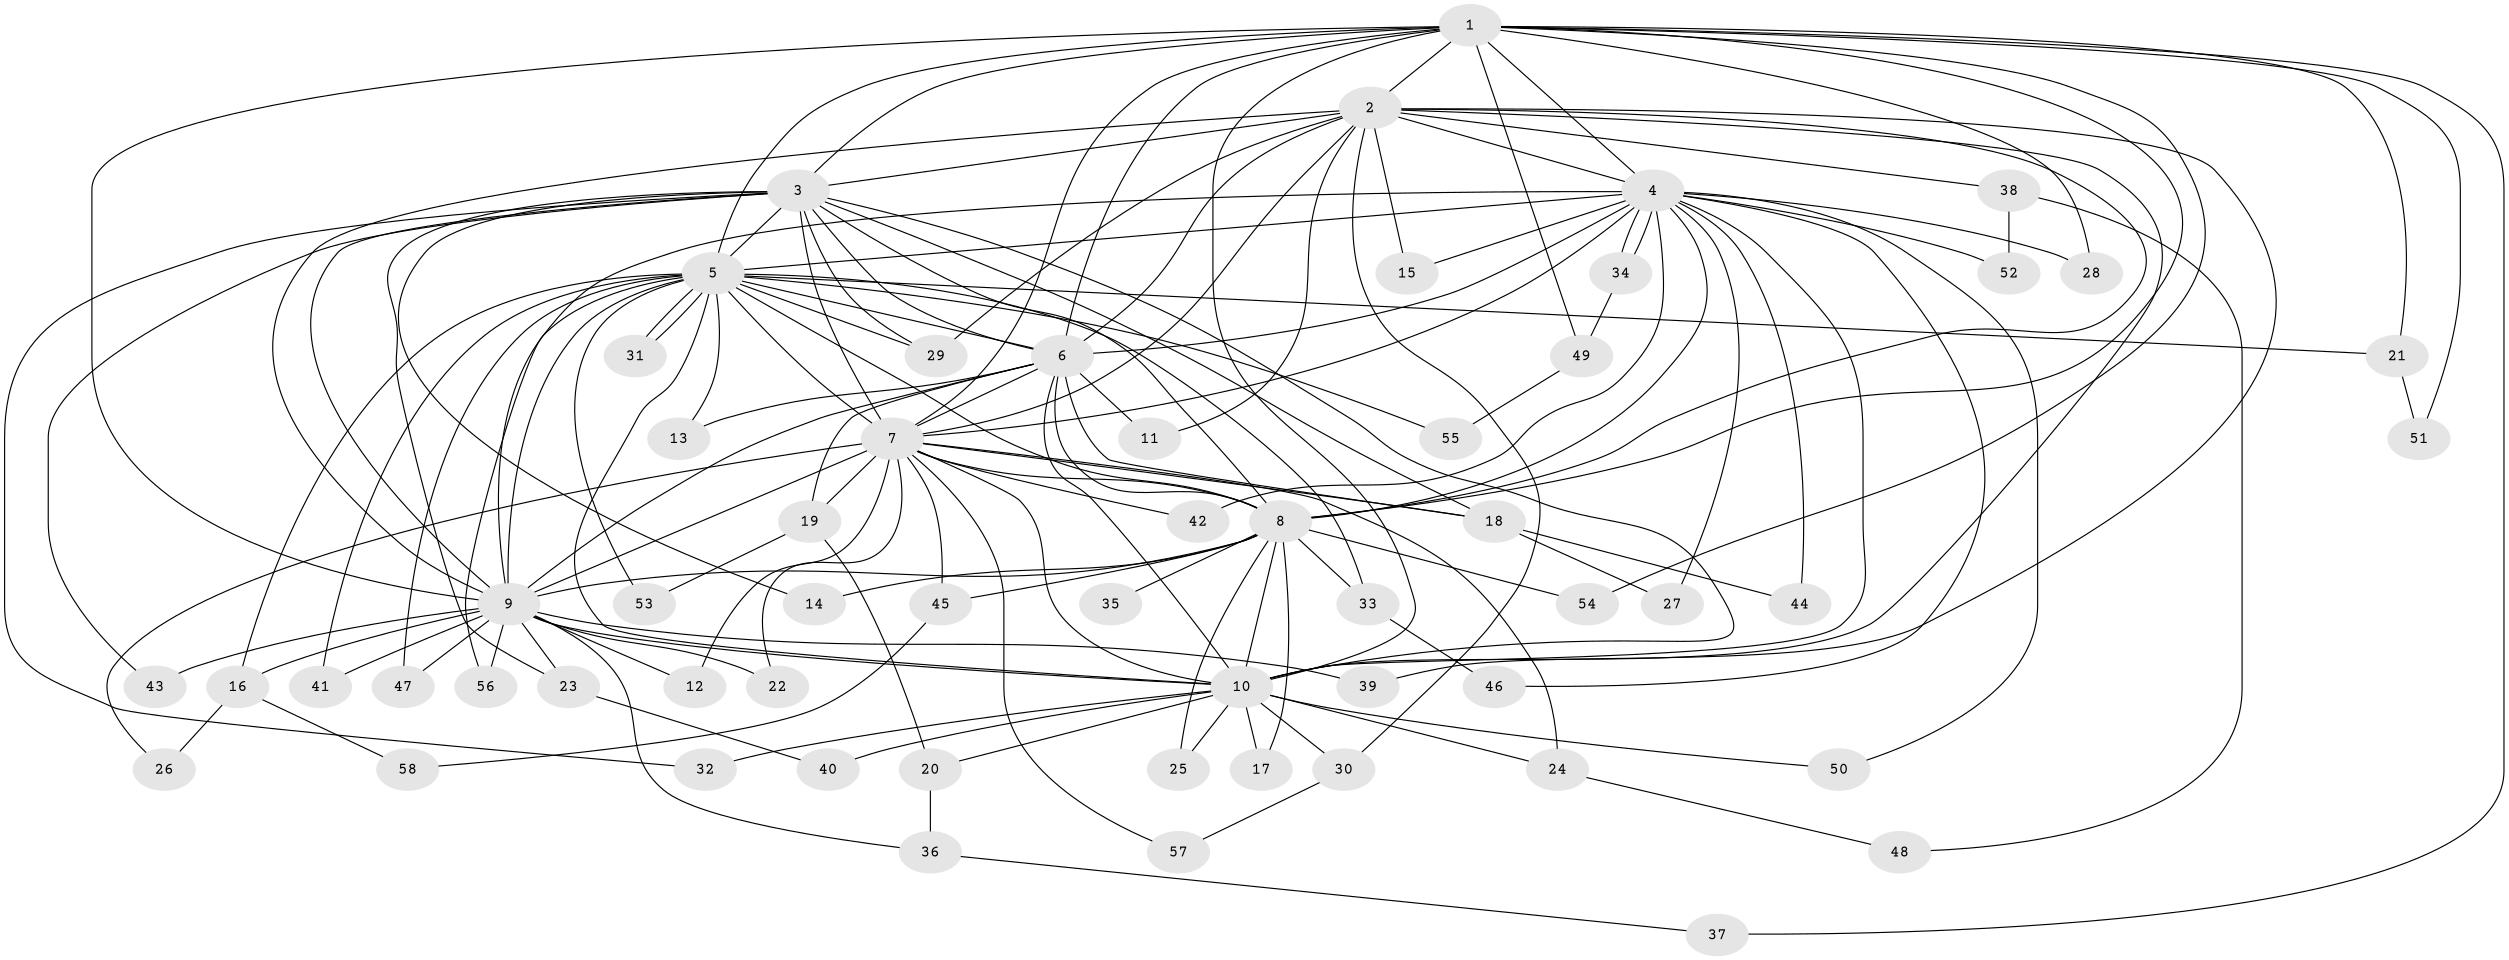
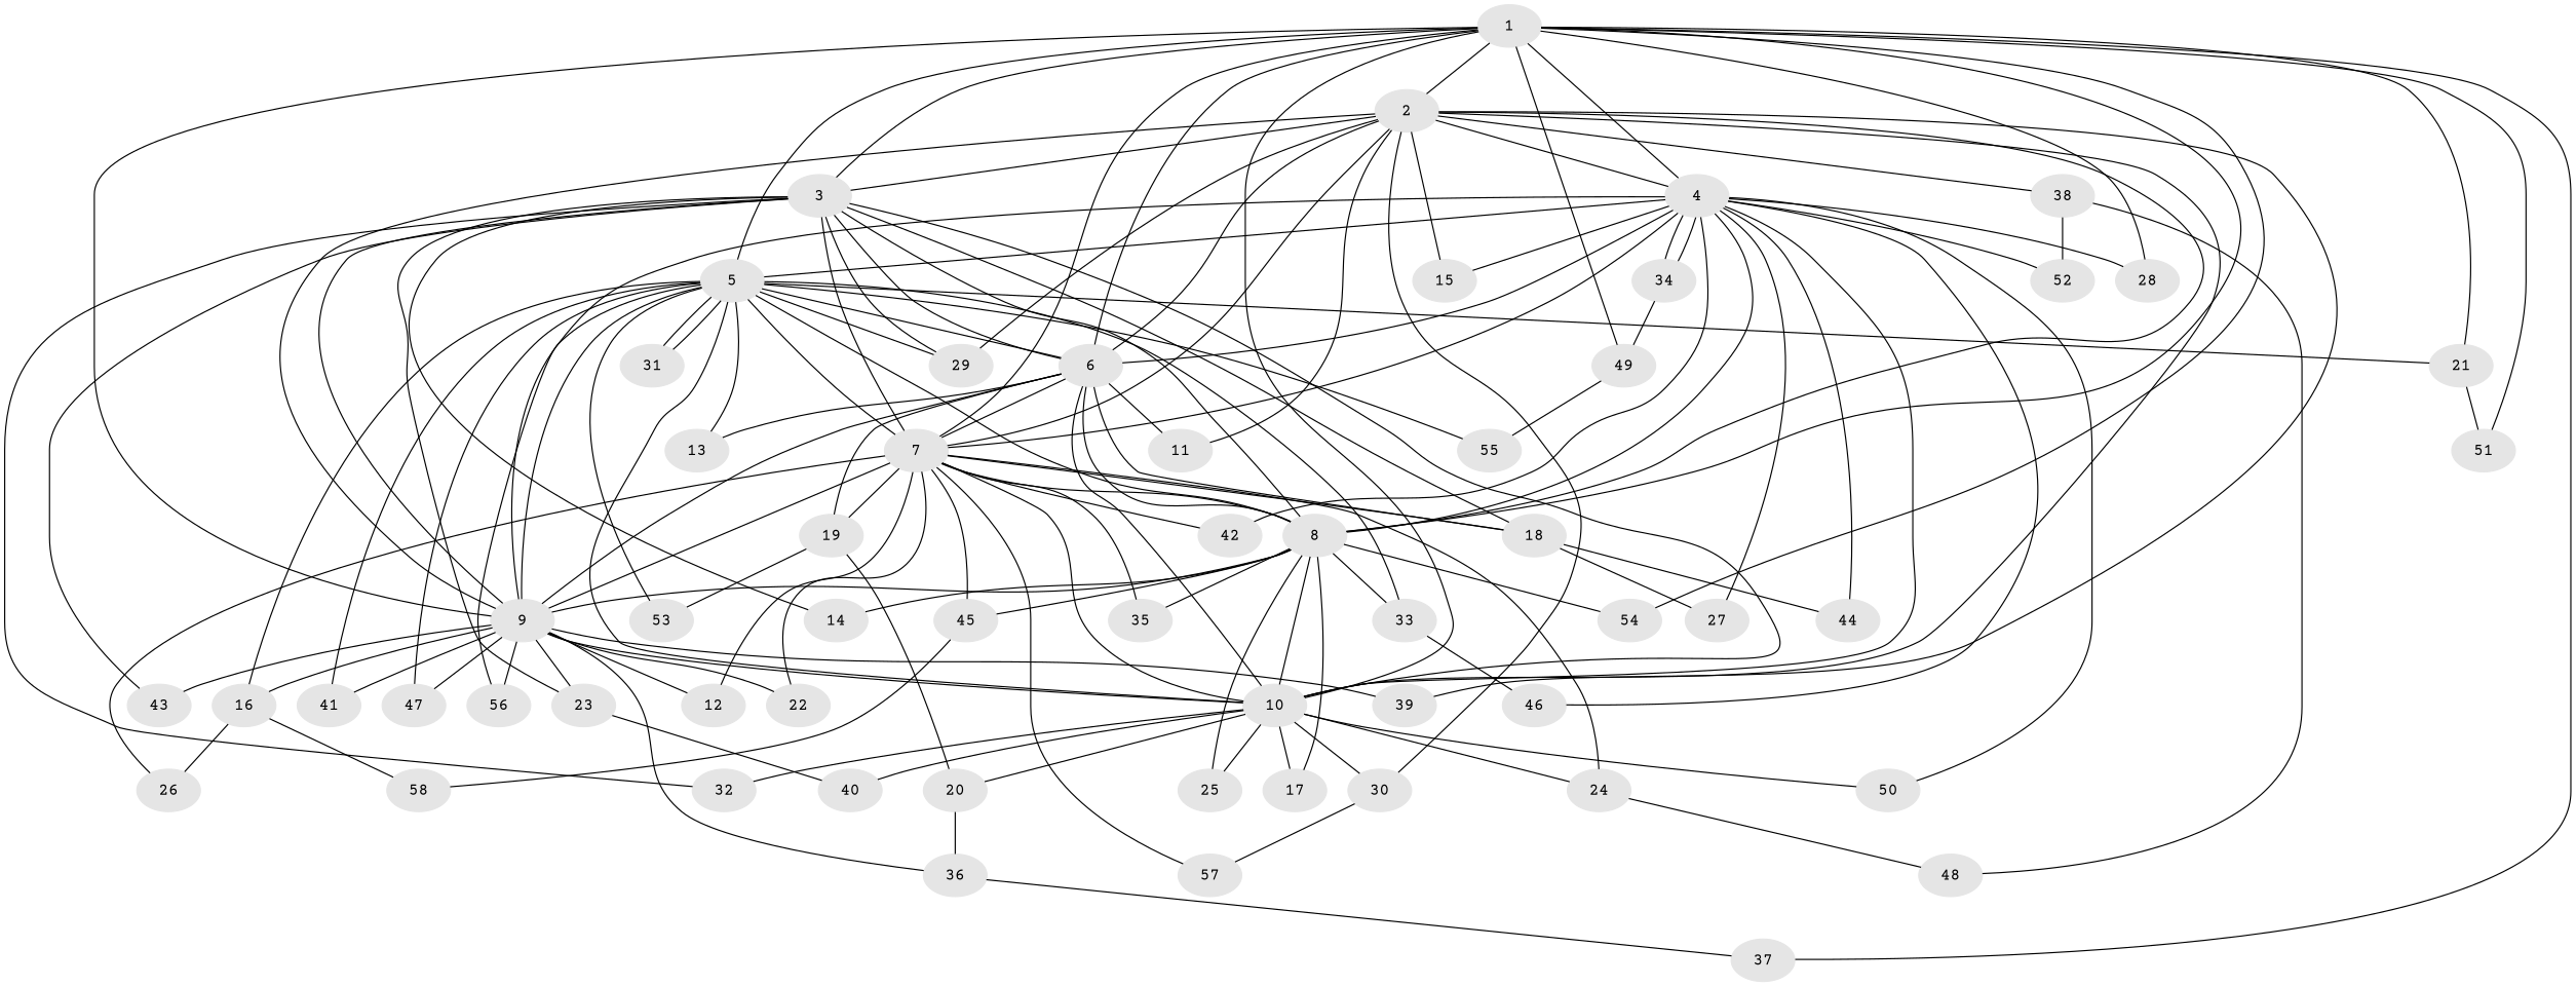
  graph {
    fontname="Courier Prime"
    node [color=gray90 fontname="Courier Prime" style=filled]
    edge [fontname="Courier Prime"]
    1
    2
    3
    4
    5
    6
    7
    8
    9
    10
    21
    28
    37
    49
    51
    54
    11
    15
    30
    38
    39
    29
    14
    18
    23
    32
    43
    27
    34
    42
    44
    46
    50
    52
    13
    16
    31
    33
    41
    47
    53
    55
    56
    19
    12
    22
    24
    26
    35
    45
    57
    17
    25
    36
    20
    40
    48
    58
    1 -- 2
    1 -- 3
    1 -- 4
    1 -- 5
    1 -- 6
    1 -- 7
    1 -- 8
    1 -- 9
    1 -- 10
    1 -- 21
    1 -- 28
    1 -- 37
    1 -- 49
    1 -- 51
    1 -- 54
    2 -- 3
    2 -- 4
    2 -- 6
    2 -- 7
    2 -- 8
    2 -- 9
    2 -- 10
    2 -- 11
    2 -- 15
    2 -- 30
    2 -- 38
    2 -- 39
    2 -- 29
-   3 -- 5
    3 -- 6
    3 -- 7
    3 -- 8
    3 -- 9
    3 -- 10
    3 -- 29
    3 -- 14
    3 -- 18
    3 -- 23
    3 -- 32
    3 -- 43
    4 -- 5
    4 -- 6
    4 -- 7
    4 -- 8
    4 -- 9
    4 -- 10
    4 -- 28
    4 -- 15
    4 -- 27
    4 -- 34
    4 -- 34
    4 -- 42
    4 -- 44
    4 -- 46
    4 -- 50
    4 -- 52
    5 -- 6
    5 -- 7
    5 -- 8
    5 -- 9
    5 -- 10
    5 -- 21
    5 -- 29
    5 -- 13
    5 -- 16
    5 -- 31
    5 -- 31
    5 -- 33
    5 -- 41
    5 -- 47
    5 -- 53
    5 -- 55
    5 -- 56
    6 -- 7
    6 -- 8
    6 -- 9
    6 -- 10
    6 -- 11
    6 -- 18
    6 -- 13
    6 -- 19
    7 -- 8
    7 -- 9
    7 -- 10
    7 -- 18
    7 -- 42
    7 -- 19
    7 -- 12
    7 -- 22
    7 -- 24
    7 -- 26
+   7 -- 35
    7 -- 45
    7 -- 57
    8 -- 9
    8 -- 10
    8 -- 54
    8 -- 14
    8 -- 33
    8 -- 35
    8 -- 45
    8 -- 17
    8 -- 25
    9 -- 10
    9 -- 39
    9 -- 23
    9 -- 43
    9 -- 16
    9 -- 41
    9 -- 47
    9 -- 56
    9 -- 12
    9 -- 22
    9 -- 36
    10 -- 30
    10 -- 32
    10 -- 50
    10 -- 24
    10 -- 17
    10 -- 25
    10 -- 20
    10 -- 40
    21 -- 51
    49 -- 55
    30 -- 57
    38 -- 52
    38 -- 48
    18 -- 27
    18 -- 44
    23 -- 40
    34 -- 49
    16 -- 26
    16 -- 58
    33 -- 46
    19 -- 53
    19 -- 20
    24 -- 48
    45 -- 58
    36 -- 37
    20 -- 36
  }
